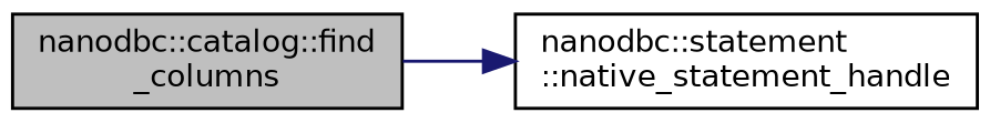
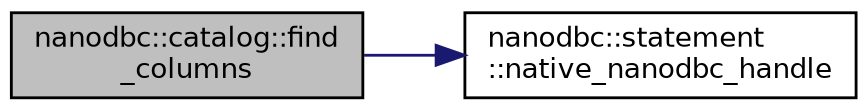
  digraph {
    rankdir=LR
    node [color=black fontname=Helvetica fontsize=10 shape=record style=filled]
    n1 [fillcolor=grey75 fontcolor=black height=0.2 label="nanodbc::catalog::find\l_columns" width=0.4]
-   n2 [fillcolor=white height=0.2 label="nanodbc::statement\l::native_statement_handle" width=0.4]
+   n2 [fillcolor=white height=0.2 label="nanodbc::statement\l::native_nanodbc_handle" width=0.4]
    n1 -> n2 [color=midnightblue fontname=Helvetica fontsize=10 labelfontname=Helvetica labelfontsize=10 style=solid]
  }
